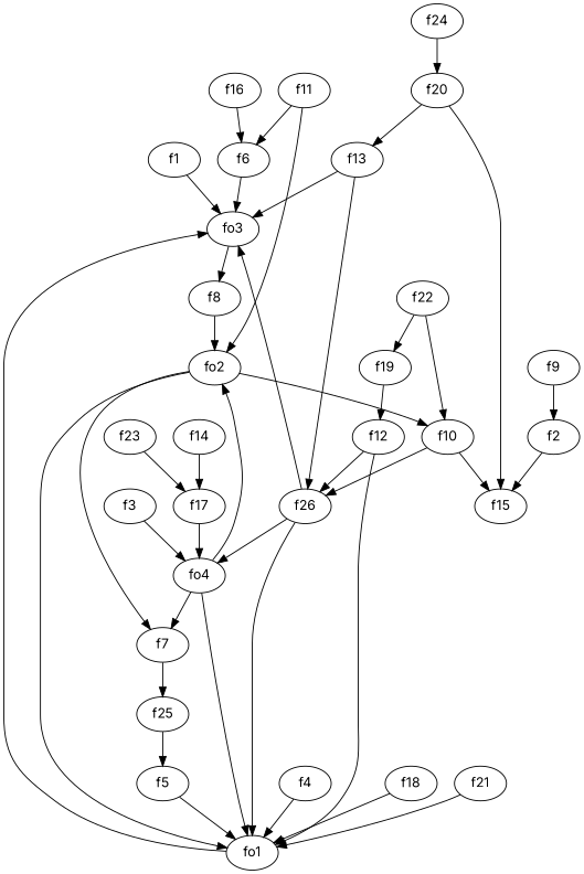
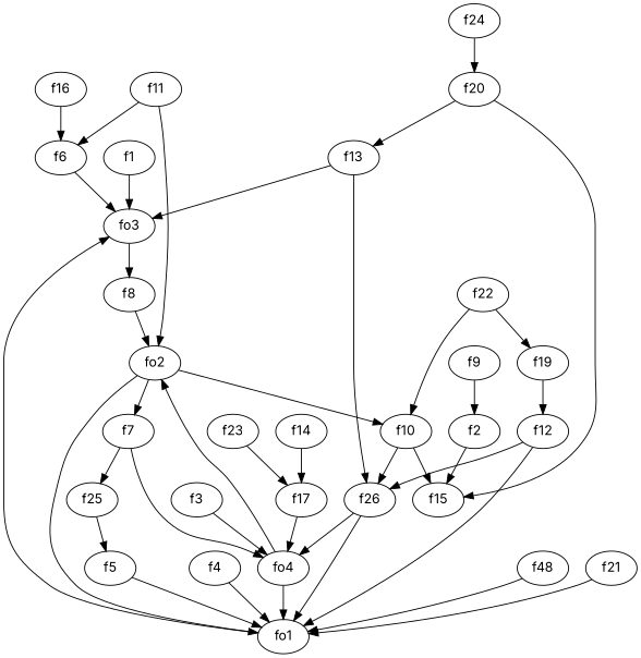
  strict digraph {
    fontname=Inter
    node [fontname=Inter]
    edge [fontname=Inter weight=2]
    f1
    fo3
    f8
    f2
    f15
    f3
    fo4
    fo1
    f7
    fo2
    f4
    f5
    f6
    f25
    f10
    f9
    f26
    f11
    f12
    f13
    f14
    f17
    f20
    f16
-   f18
+   f18 [label=f48]
    f19
    f21
    f22
    f23
    f24
    f1 -> fo3
    fo3 -> f8
    f8 -> fo2
    f2 -> f15
    f3 -> fo4
    fo4 -> fo1
-   fo4 -> f7
+   f7 -> fo4
    fo4 -> fo2
    fo1 -> fo3
    f7 -> f25
    fo2 -> fo1
    fo2 -> f7
    fo2 -> f10
    f4 -> fo1
    f5 -> fo1
    f6 -> fo3
    f25 -> f5
    f10 -> f15
    f10 -> f26
    f9 -> f2
-   f26 -> fo3
    f26 -> fo4
    f26 -> fo1
    f11 -> fo2
    f11 -> f6
    f12 -> fo1
    f12 -> f26
    f13 -> fo3
    f13 -> f26
    f14 -> f17
    f17 -> fo4
    f20 -> f15
    f20 -> f13
    f16 -> f6
    f18 -> fo1
    f19 -> f12
    f21 -> fo1
    f22 -> f10
    f22 -> f19
    f23 -> f17
    f24 -> f20
  }
